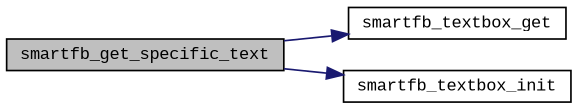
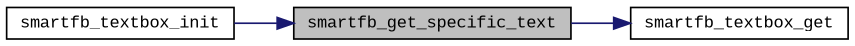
  digraph {
    fontname="Liberation Mono"
    rankdir=LR
    node [color=black fontname="Liberation Mono" fontsize=10 shape=record]
    edge [color=midnightblue fontname="Liberation Mono" fontsize=10 labelfontname=Helvetica labelfontsize=10 style=solid]
    n1 [fillcolor=grey75 fontcolor=black height=0.2 label=smartfb_get_specific_text style=filled width=0.4]
    n2 [height=0.2 label=smartfb_textbox_get width=0.4]
    n3 [height=0.2 label=smartfb_textbox_init width=0.4]
    n1 -> n2
-   n1 -> n3
+   n3 -> n1
  }
